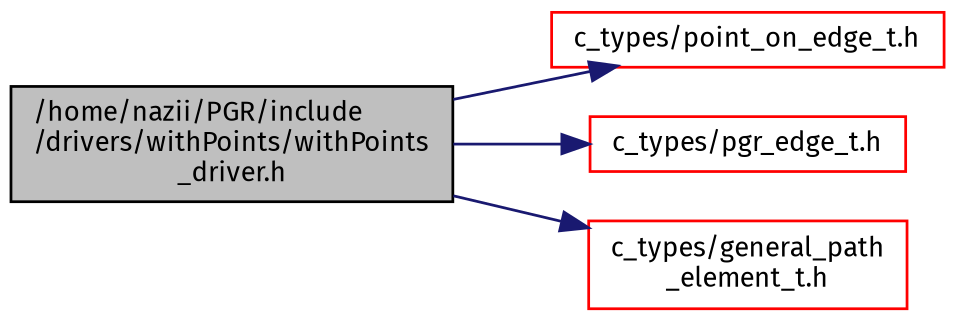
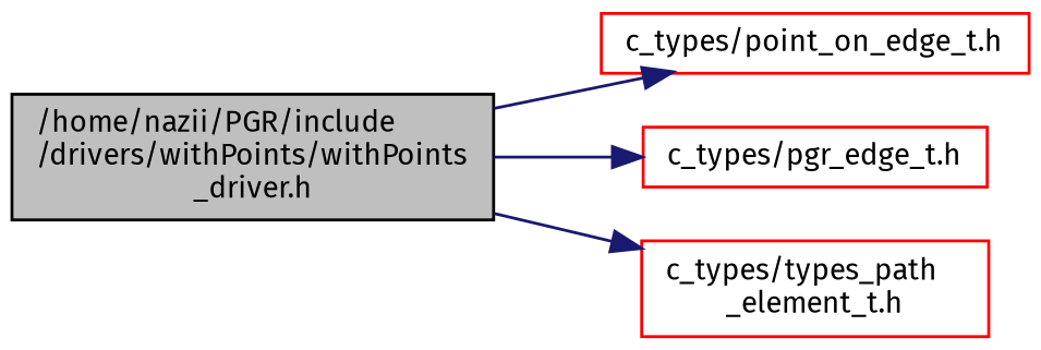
  digraph {
    rankdir=LR
    fontname="Fira Sans"
    node [color=red fillcolor=white fontname="Fira Sans" fontsize=10 shape=record style=filled]
    edge [color=midnightblue fontname="Fira Sans" fontsize=10 labelfontname=Helvetica labelfontsize=10 style=solid]
    n1 [color=black fillcolor=grey75 fontcolor=black height=0.2 label="/home/nazii/PGR/include\l/drivers/withPoints/withPoints\l_driver.h" width=0.4]
    n2 [height=0.2 label="c_types/point_on_edge_t.h" width=0.4]
    n3 [height=0.2 label="c_types/pgr_edge_t.h" width=0.4]
-   n4 [height=0.2 label="c_types/general_path\l_element_t.h" width=0.4]
+   n4 [height=0.2 label="c_types/types_path\l_element_t.h" width=0.4]
    n1 -> n2
    n1 -> n3
    n1 -> n4
  }
